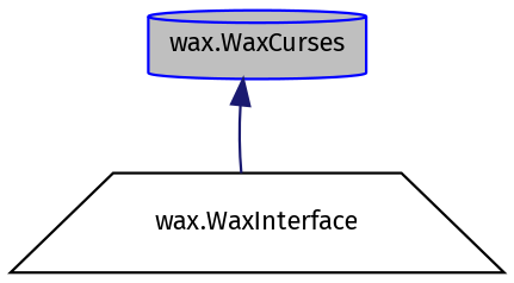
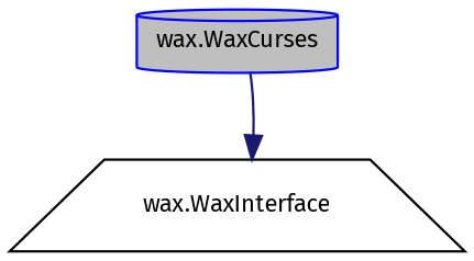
  digraph {
    fontname="Fira Sans"
    node [fontname="Fira Sans" fontsize=10 style=filled]
    n1 [color=blue fillcolor=grey75 fontcolor=black height=0.2 label="wax.WaxCurses" shape=cylinder width=0.4]
    n2 [color=black fillcolor=white height=0.2 label="wax.WaxInterface" shape=trapezium width=0.4]
-   n1 -> n2 [color=midnightblue dir=back fontname="Fira Sans" fontsize=10 labelfontname=Helvetica labelfontsize=10 style=solid]
+   n2 -> n1 [color=midnightblue dir=back fontname="Fira Sans" fontsize=10 labelfontname=Helvetica labelfontsize=10 style=solid]
  }
